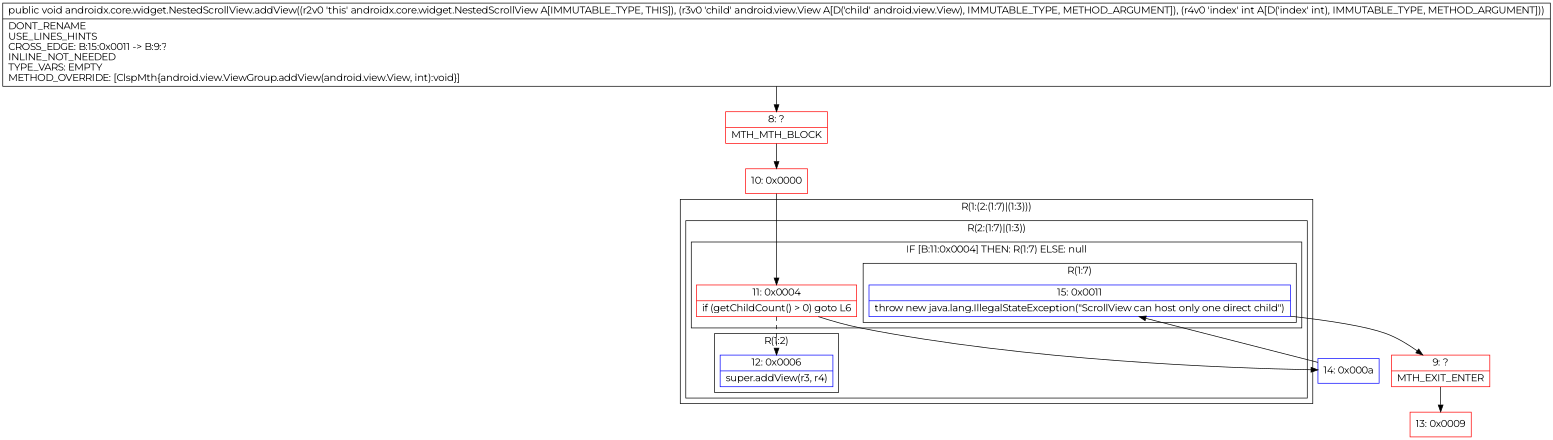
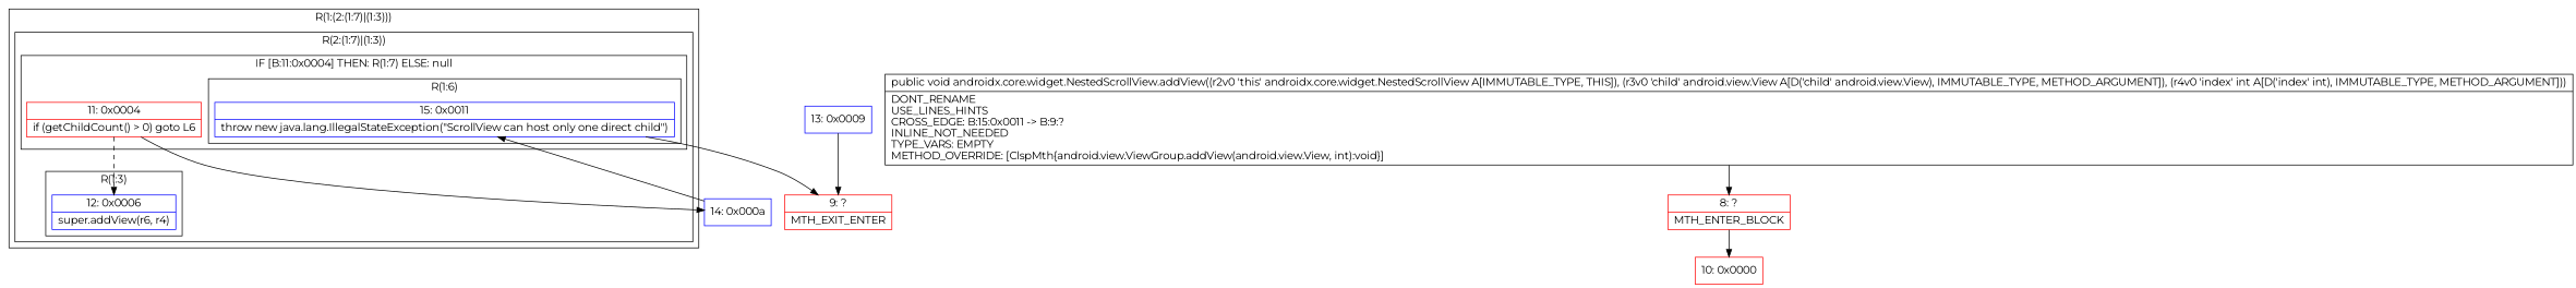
  digraph {
    fontname=Montserrat
    node [color=red fontname=Montserrat shape=record]
    edge [fontname=Montserrat]
    n1 [color=blue label="{15\:\ 0x0011|throw new java.lang.IllegalStateException(\"ScrollView can host only one direct child\")\l}"]
    n2 [label="{11\:\ 0x0004|if (getChildCount() \> 0) goto L6\l}"]
-   n3 [color=blue label="{12\:\ 0x0006|super.addView(r3, r4)\l}"]
+   n3 [color=blue label="{12\:\ 0x0006|super.addView(r6, r4)\l}"]
    n4 [label="{9\:\ ?|MTH_EXIT_ENTER\l}"]
    n5 [color=blue label="{14\:\ 0x000a}"]
-   n6 [label="{13\:\ 0x0009}"]
-   n7 [label="{8\:\ ?|MTH_MTH_BLOCK\l}"]
+   n6 [color=blue label="{13\:\ 0x0009}"]
+   n7 [label="{8\:\ ?|MTH_ENTER_BLOCK\l}"]
    n8 [label="{10\:\ 0x0000}"]
    n9 [label="{public void androidx.core.widget.NestedScrollView.addView((r2v0 'this' androidx.core.widget.NestedScrollView A[IMMUTABLE_TYPE, THIS]), (r3v0 'child' android.view.View A[D('child' android.view.View), IMMUTABLE_TYPE, METHOD_ARGUMENT]), (r4v0 'index' int A[D('index' int), IMMUTABLE_TYPE, METHOD_ARGUMENT]))  | DONT_RENAME\lUSE_LINES_HINTS\lCROSS_EDGE: B:15:0x0011 \-\> B:9:?\lINLINE_NOT_NEEDED\lTYPE_VARS: EMPTY\lMETHOD_OVERRIDE: [ClspMth\{android.view.ViewGroup.addView(android.view.View, int):void\}]\l}" color=""]
    subgraph cluster_1 {
      label="R(1:(2:(1:7)|(1:3)))"
      subgraph cluster_2 {
        label="R(2:(1:7)|(1:3))"
        subgraph cluster_3 {
          label="IF [B:11:0x0004] THEN: R(1:7) ELSE: null"
          n2
          subgraph cluster_4 {
-           label="R(1:7)"
+           label="R(1:6)"
            n1
          }
        }
        subgraph cluster_5 {
-         label="R(1:2)"
+         label="R(1:3)"
          n3
        }
      }
    }
    n1 -> n4
    n2 -> n3 [style=dashed]
    n2 -> n5
    n5 -> n1
-   n4 -> n6
+   n6 -> n4
    n7 -> n8
-   n8 -> n2
    n9 -> n7
  }
